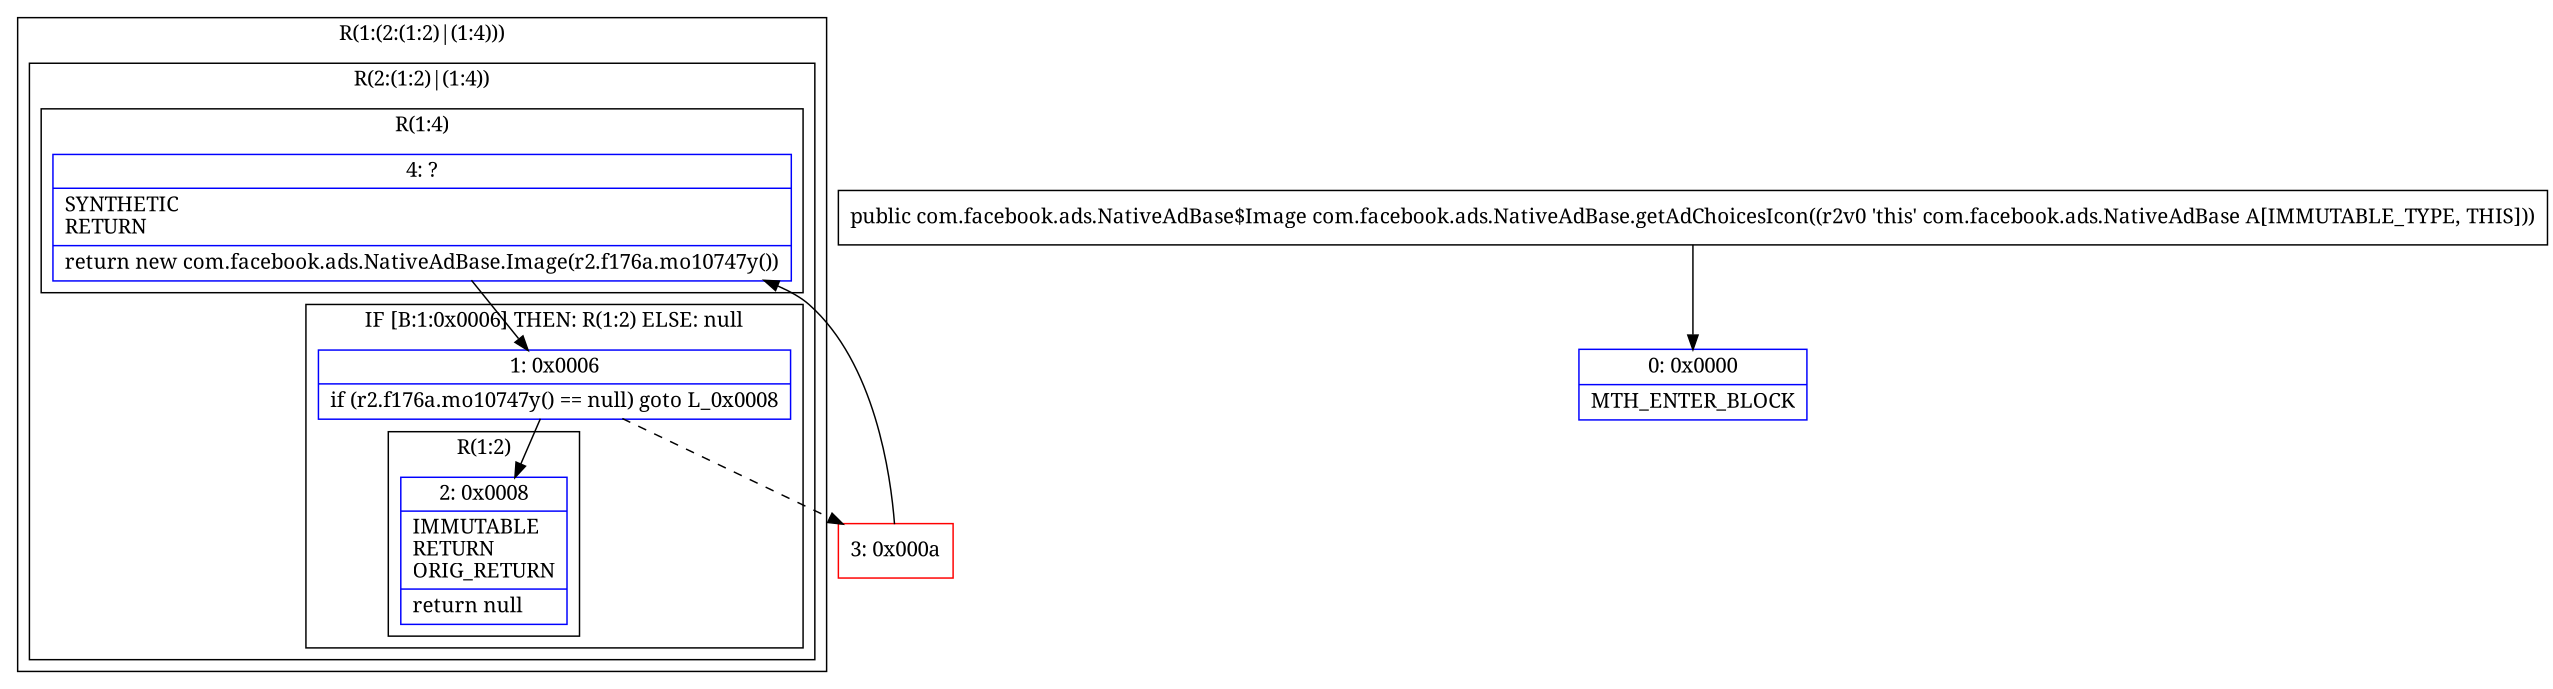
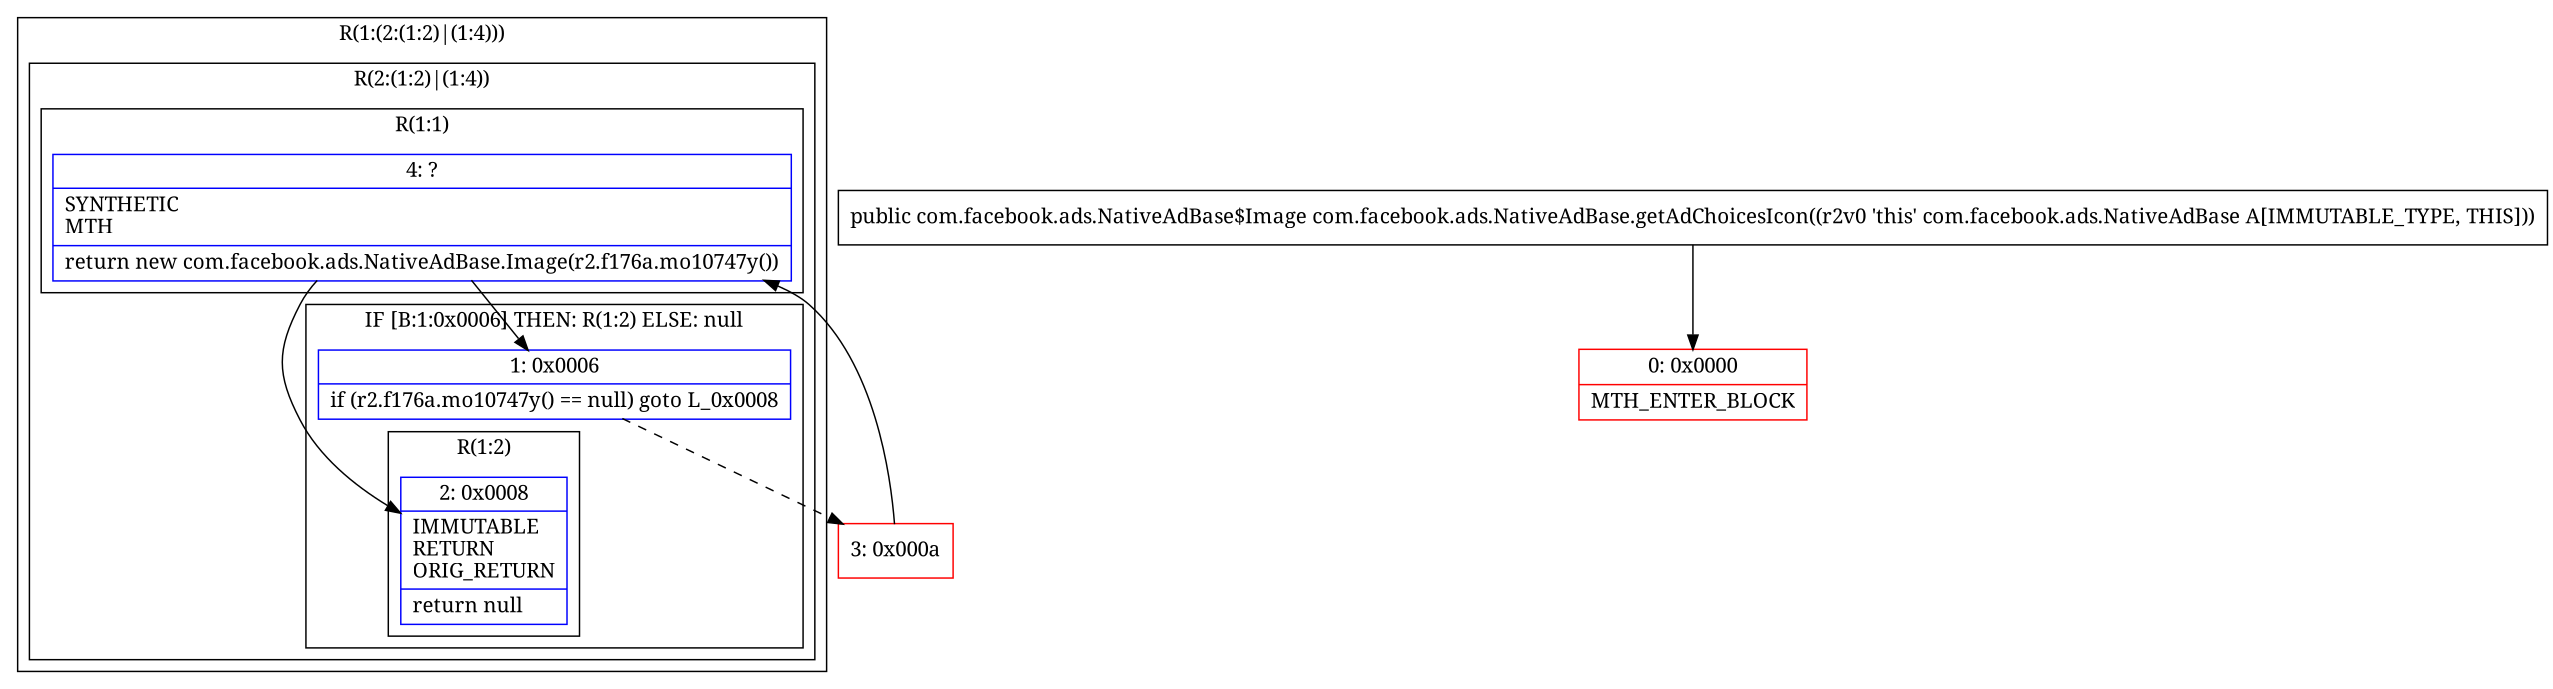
  digraph {
    fontname="Noto Serif"
    node [color=blue fontname="Noto Serif" shape=record]
    edge [fontname="Noto Serif"]
    n1 [label="{2\:\ 0x0008|IMMUTABLE\lRETURN\lORIG_RETURN\l|return null\l}"]
    n2 [label="{1\:\ 0x0006|if (r2.f176a.mo10747y() == null) goto L_0x0008\l}"]
-   n3 [label="{4\:\ ?|SYNTHETIC\lRETURN\l|return new com.facebook.ads.NativeAdBase.Image(r2.f176a.mo10747y())\l}"]
+   n3 [label="{4\:\ ?|SYNTHETIC\lMTH\l|return new com.facebook.ads.NativeAdBase.Image(r2.f176a.mo10747y())\l}"]
    n4 [color=red label="{3\:\ 0x000a}"]
-   n5 [label="{0\:\ 0x0000|MTH_ENTER_BLOCK\l}"]
+   n5 [color=red label="{0\:\ 0x0000|MTH_ENTER_BLOCK\l}"]
    n6 [label="{public com.facebook.ads.NativeAdBase$Image com.facebook.ads.NativeAdBase.getAdChoicesIcon((r2v0 'this' com.facebook.ads.NativeAdBase A[IMMUTABLE_TYPE, THIS])) }" color=""]
    subgraph cluster_1 {
      label="R(1:(2:(1:2)|(1:4)))"
      subgraph cluster_2 {
        label="R(2:(1:2)|(1:4))"
        subgraph cluster_3 {
          label="IF [B:1:0x0006] THEN: R(1:2) ELSE: null"
          n2
          subgraph cluster_4 {
            label="R(1:2)"
            n1
          }
        }
        subgraph cluster_5 {
-         label="R(1:4)"
+         label="R(1:1)"
          n3
        }
      }
    }
-   n2 -> n1
+   n3 -> n1
    n2 -> n4 [style=dashed]
    n3 -> n2
    n4 -> n3
    n6 -> n5
  }
